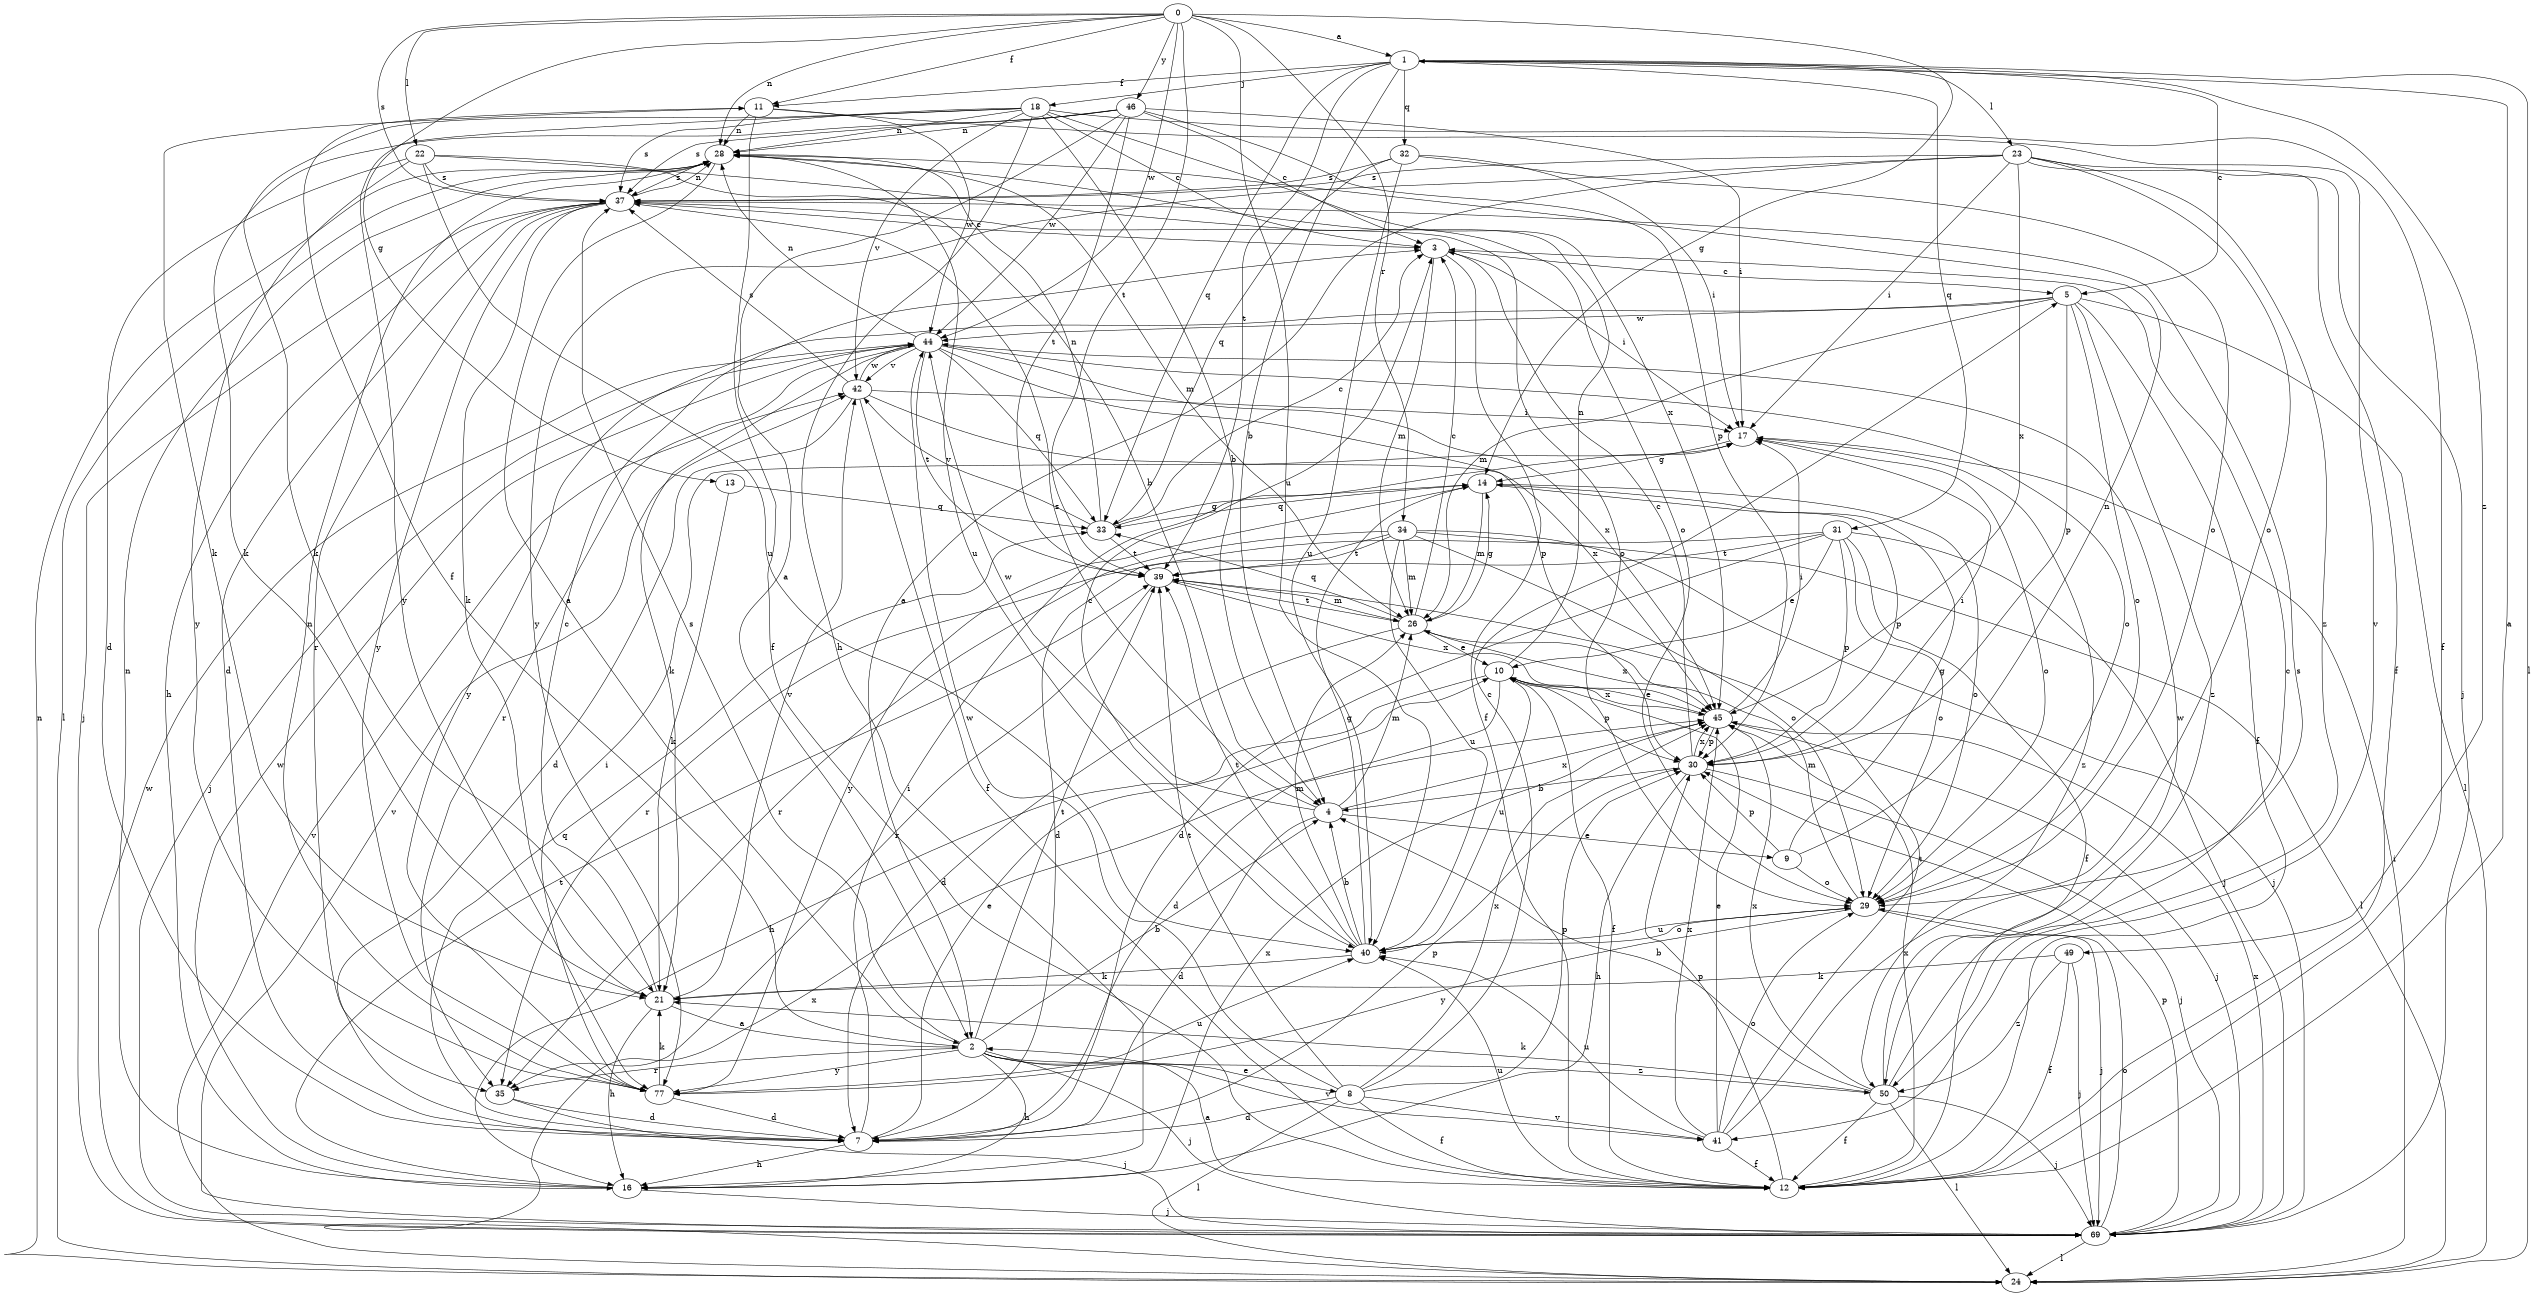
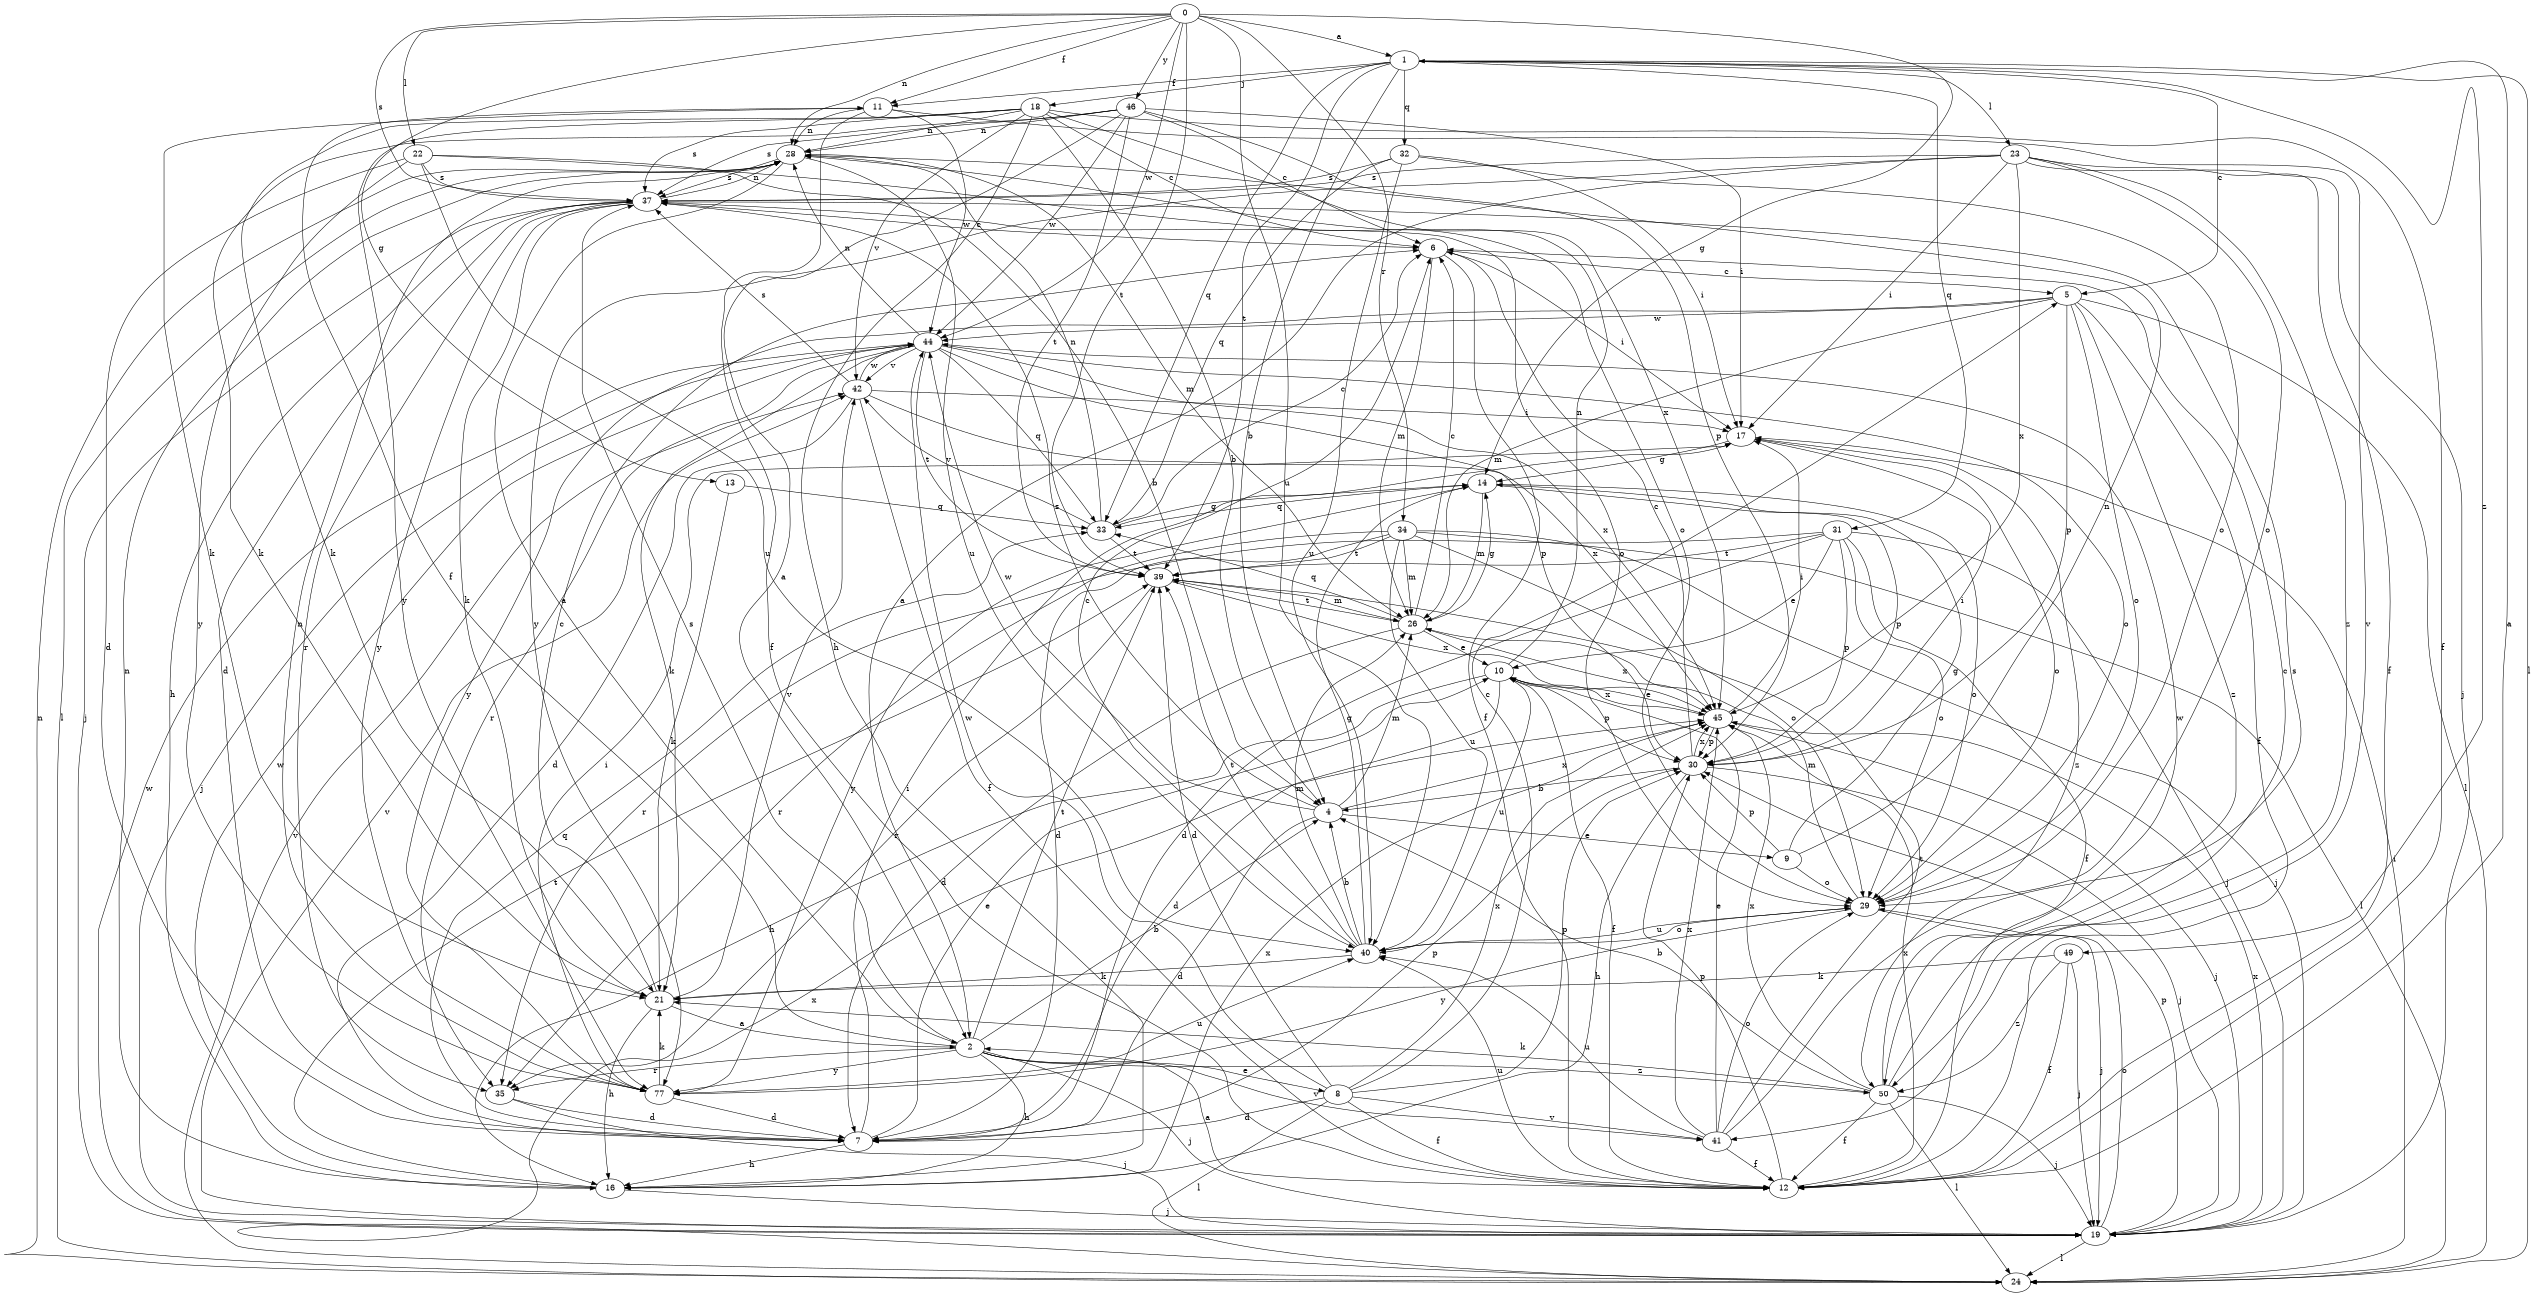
  strict digraph {
    0
    1
    11
    13
    14
    22
    28
    34
    37
    39
    40
    44
    46
    4
    5
    18
    23
    24
    31
    32
    33
    49
    41
    12
    21
    n26 [label=77]
    26
    29
    30
    7
    2
-   19 [label=69]
+   19
    35
    16
-   6 [label=3]
+   6
    45
    42
    17
    9
    50
    10
    8
    0 -> 1 [label=a]
    0 -> 11 [label=f]
    0 -> 13 [label=g]
    0 -> 14 [label=g]
    0 -> 22 [label=l]
    0 -> 28 [label=n]
    0 -> 34 [label=r]
    0 -> 37 [label=s]
    0 -> 39 [label=t]
    0 -> 40 [label=u]
    0 -> 44 [label=w]
    0 -> 46 [label=y]
    1 -> 11 [label=f]
    1 -> 39 [label=t]
    1 -> 4 [label=b]
    1 -> 5 [label=c]
    1 -> 18 [label=j]
    1 -> 23 [label=l]
    1 -> 24 [label=l]
    1 -> 31 [label=q]
    1 -> 32 [label=q]
    1 -> 33 [label=q]
    1 -> 49 [label=z]
    11 -> 28 [label=n]
    11 -> 44 [label=w]
    11 -> 41 [label=v]
    11 -> 12 [label=f]
    11 -> 21 [label=k]
    13 -> 33 [label=q]
    13 -> 21 [label=k]
    14 -> 33 [label=q]
    14 -> n26 [label=y]
    14 -> 26 [label=m]
    14 -> 29 [label=o]
    14 -> 30 [label=p]
    22 -> 37 [label=s]
    22 -> 40 [label=u]
    22 -> 4 [label=b]
    22 -> n26 [label=y]
    22 -> 29 [label=o]
    22 -> 7 [label=d]
    28 -> 37 [label=s]
    28 -> 40 [label=u]
    28 -> 24 [label=l]
    28 -> 26 [label=m]
    28 -> 2 [label=a]
    34 -> 39 [label=t]
    34 -> 40 [label=u]
    34 -> 24 [label=l]
    34 -> 26 [label=m]
    34 -> 29 [label=o]
    34 -> 7 [label=d]
    34 -> 19 [label=j]
    34 -> 35 [label=r]
    37 -> 28 [label=n]
    37 -> 21 [label=k]
    37 -> n26 [label=y]
    37 -> 29 [label=o]
    37 -> 7 [label=d]
    37 -> 19 [label=j]
    37 -> 35 [label=r]
    37 -> 16 [label=h]
    37 -> 6 [label=c]
    39 -> 26 [label=m]
    39 -> 35 [label=r]
    39 -> 45 [label=x]
    40 -> 14 [label=g]
    40 -> 39 [label=t]
    40 -> 4 [label=b]
    40 -> 21 [label=k]
    40 -> 26 [label=m]
    40 -> 29 [label=o]
    40 -> 6 [label=c]
    44 -> 28 [label=n]
    44 -> 39 [label=t]
    44 -> 33 [label=q]
    44 -> 21 [label=k]
    44 -> 29 [label=o]
    44 -> 30 [label=p]
    44 -> 19 [label=j]
    44 -> 35 [label=r]
    44 -> 45 [label=x]
    44 -> 42 [label=v]
    46 -> 28 [label=n]
    46 -> 37 [label=s]
    46 -> 39 [label=t]
    46 -> 44 [label=w]
    46 -> 21 [label=k]
    46 -> 30 [label=p]
    46 -> 2 [label=a]
    46 -> 6 [label=c]
    46 -> 17 [label=i]
    4 -> 37 [label=s]
    4 -> 44 [label=w]
    4 -> 26 [label=m]
    4 -> 7 [label=d]
    4 -> 45 [label=x]
    4 -> 9 [label=e]
    5 -> 44 [label=w]
    5 -> 24 [label=l]
    5 -> 12 [label=f]
    5 -> n26 [label=y]
    5 -> 26 [label=m]
    5 -> 29 [label=o]
    5 -> 30 [label=p]
    5 -> 50 [label=z]
    18 -> 28 [label=n]
    18 -> 37 [label=s]
    18 -> 4 [label=b]
    18 -> 12 [label=f]
    18 -> 21 [label=k]
    18 -> n26 [label=y]
    18 -> 16 [label=h]
    18 -> 6 [label=c]
    18 -> 45 [label=x]
    18 -> 42 [label=v]
    23 -> 37 [label=s]
    23 -> 12 [label=f]
    23 -> n26 [label=y]
    23 -> 29 [label=o]
    23 -> 2 [label=a]
    23 -> 19 [label=j]
    23 -> 45 [label=x]
    23 -> 17 [label=i]
    23 -> 50 [label=z]
    24 -> 28 [label=n]
    24 -> 45 [label=x]
    24 -> 42 [label=v]
    24 -> 17 [label=i]
    31 -> 39 [label=t]
    31 -> 12 [label=f]
    31 -> 29 [label=o]
    31 -> 30 [label=p]
    31 -> 7 [label=d]
    31 -> 19 [label=j]
    31 -> 35 [label=r]
    31 -> 10 [label=e]
    32 -> 37 [label=s]
    32 -> 40 [label=u]
    32 -> 33 [label=q]
    32 -> 29 [label=o]
    32 -> 17 [label=i]
    33 -> 14 [label=g]
    33 -> 28 [label=n]
    33 -> 39 [label=t]
    33 -> 6 [label=c]
    33 -> 42 [label=v]
    49 -> 12 [label=f]
    49 -> 21 [label=k]
    49 -> 19 [label=j]
    49 -> 50 [label=z]
    41 -> 37 [label=s]
    41 -> 39 [label=t]
    41 -> 40 [label=u]
    41 -> 12 [label=f]
    41 -> 29 [label=o]
    41 -> 45 [label=x]
    41 -> 10 [label=e]
    12 -> 1 [label=a]
    12 -> 40 [label=u]
    12 -> 30 [label=p]
    12 -> 2 [label=a]
    12 -> 45 [label=x]
    21 -> 2 [label=a]
    21 -> 16 [label=h]
    21 -> 6 [label=c]
    21 -> 42 [label=v]
    n26 -> 28 [label=n]
    n26 -> 40 [label=u]
    n26 -> 21 [label=k]
    n26 -> 7 [label=d]
    n26 -> 17 [label=i]
    26 -> 14 [label=g]
    26 -> 39 [label=t]
    26 -> 33 [label=q]
    26 -> 7 [label=d]
    26 -> 6 [label=c]
    26 -> 45 [label=x]
    26 -> 10 [label=e]
    29 -> 40 [label=u]
    29 -> n26 [label=y]
    29 -> 26 [label=m]
    29 -> 19 [label=j]
    30 -> 4 [label=b]
    30 -> 19 [label=j]
    30 -> 16 [label=h]
    30 -> 6 [label=c]
    30 -> 45 [label=x]
    30 -> 17 [label=i]
    7 -> 33 [label=q]
    7 -> 30 [label=p]
    7 -> 16 [label=h]
    7 -> 17 [label=i]
    7 -> 10 [label=e]
    2 -> 11 [label=f]
    2 -> 37 [label=s]
    2 -> 39 [label=t]
    2 -> 4 [label=b]
    2 -> 41 [label=v]
    2 -> n26 [label=y]
    2 -> 19 [label=j]
    2 -> 35 [label=r]
    2 -> 16 [label=h]
    2 -> 50 [label=z]
    2 -> 8 [label=e]
    19 -> 44 [label=w]
    19 -> 24 [label=l]
    19 -> 29 [label=o]
    19 -> 30 [label=p]
    19 -> 45 [label=x]
    19 -> 42 [label=v]
    35 -> 7 [label=d]
    35 -> 19 [label=j]
    16 -> 28 [label=n]
    16 -> 39 [label=t]
    16 -> 44 [label=w]
    16 -> 19 [label=j]
    16 -> 45 [label=x]
    6 -> 5 [label=c]
    6 -> 12 [label=f]
    6 -> 26 [label=m]
    6 -> 17 [label=i]
    45 -> 30 [label=p]
    45 -> 19 [label=j]
    45 -> 17 [label=i]
    45 -> 10 [label=e]
    42 -> 37 [label=s]
    42 -> 44 [label=w]
    42 -> 12 [label=f]
    42 -> 7 [label=d]
    42 -> 45 [label=x]
    42 -> 17 [label=i]
    17 -> 14 [label=g]
    17 -> 29 [label=o]
    17 -> 50 [label=z]
    9 -> 14 [label=g]
    9 -> 28 [label=n]
    9 -> 29 [label=o]
    9 -> 30 [label=p]
    50 -> 44 [label=w]
    50 -> 4 [label=b]
    50 -> 24 [label=l]
    50 -> 12 [label=f]
    50 -> 21 [label=k]
    50 -> 19 [label=j]
    50 -> 6 [label=c]
    50 -> 45 [label=x]
    10 -> 28 [label=n]
    10 -> 40 [label=u]
    10 -> 12 [label=f]
    10 -> 30 [label=p]
    10 -> 7 [label=d]
    10 -> 16 [label=h]
    10 -> 45 [label=x]
-   8 -> 39 [label=t]
+   8 -> 39 [label=d]
    8 -> 44 [label=w]
    8 -> 5 [label=c]
    8 -> 24 [label=l]
    8 -> 41 [label=v]
    8 -> 12 [label=f]
    8 -> 30 [label=p]
    8 -> 7 [label=d]
    8 -> 45 [label=x]
  }
